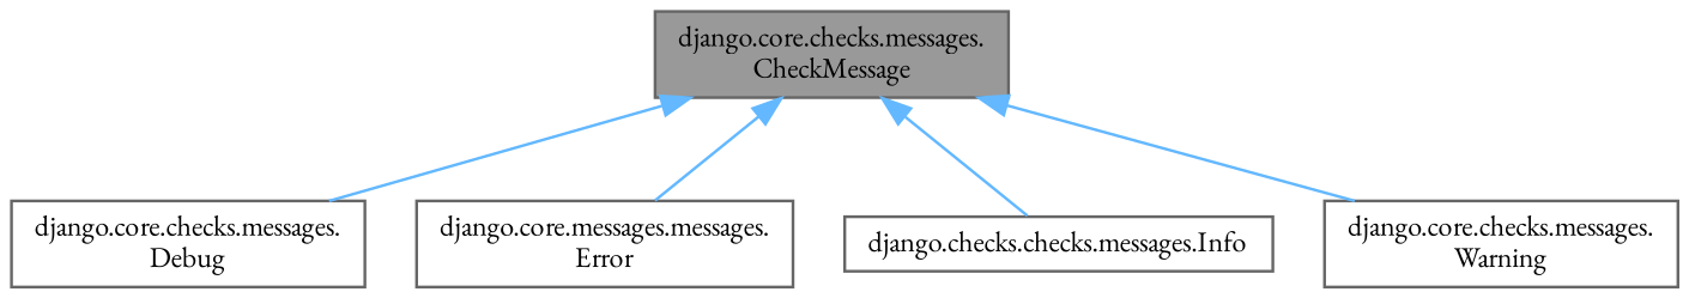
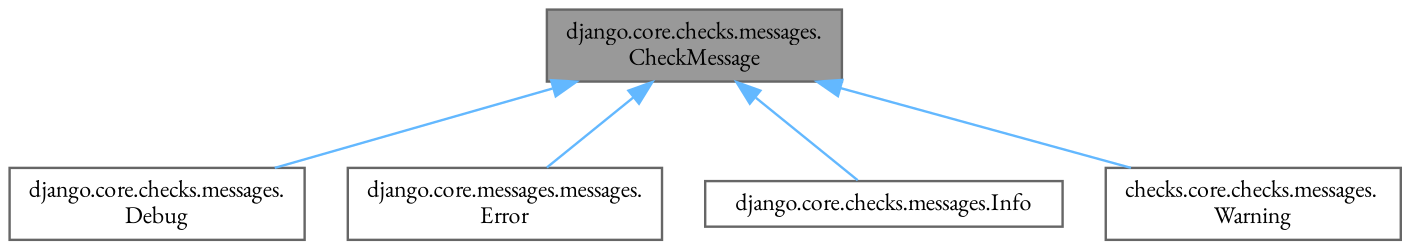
  digraph {
    fontname="EB Garamond"
    rankdir=TB
    node [color=gray40 fillcolor=white fontname="EB Garamond" fontsize=10 shape=box style=filled]
    edge [color=steelblue1 dir=back fontname="EB Garamond" fontsize=10 labelfontname=Helvetica labelfontsize=10 style=solid]
    n1 [fillcolor=grey60 fontcolor=black height=0.2 label="django.core.checks.messages.\lCheckMessage" width=0.4]
    n2 [height=0.2 label="django.core.checks.messages.\lDebug" width=0.4]
    n3 [height=0.2 label="django.core.messages.messages.\lError" width=0.4]
-   n4 [height=0.2 label="django.checks.checks.messages.Info" width=0.4]
-   n5 [height=0.2 label="django.core.checks.messages.\lWarning" width=0.4]
+   n4 [height=0.2 label="django.core.checks.messages.Info" width=0.4]
+   n5 [height=0.2 label="checks.core.checks.messages.\lWarning" width=0.4]
    n1 -> n2
    n1 -> n3
    n1 -> n4
    n1 -> n5
  }
